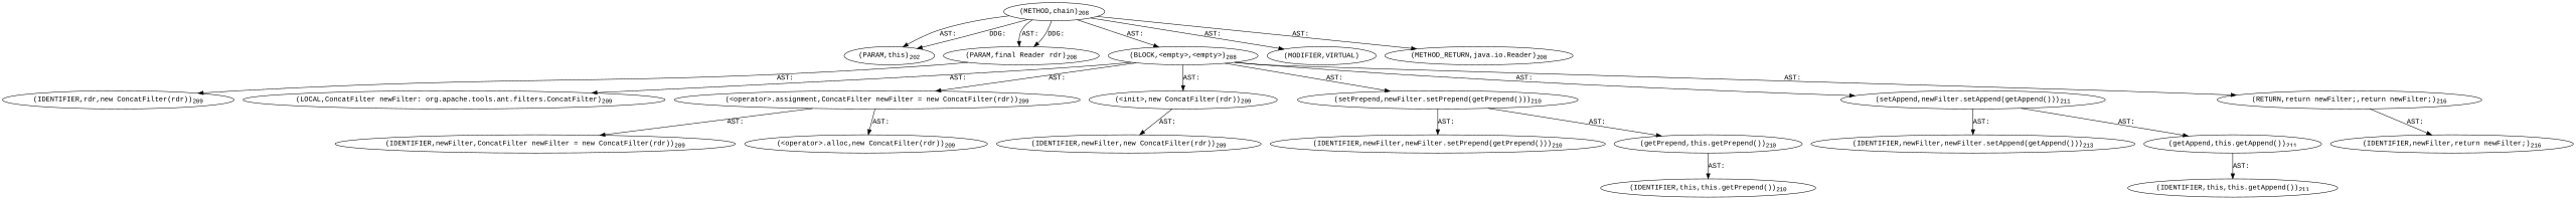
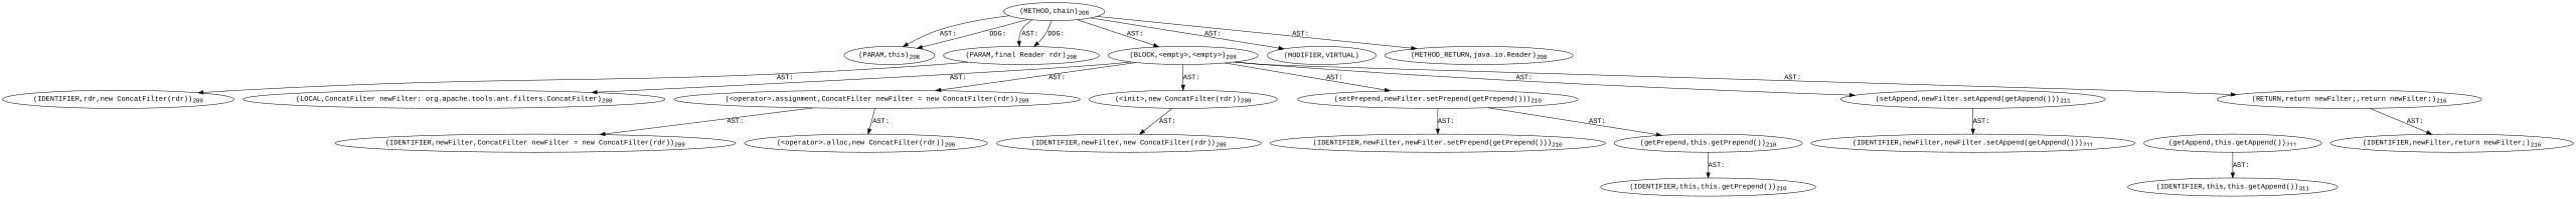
  digraph {
    fontname="Liberation Mono"
    node [fontname="Liberation Mono"]
    edge [fontname="Liberation Mono"]
    n1 [label=<(METHOD,chain)<SUB>208</SUB>>]
-   n2 [label=<(PARAM,this)<SUB>202</SUB>>]
+   n2 [label=<(PARAM,this)<SUB>208</SUB>>]
    n3 [label=<(PARAM,final Reader rdr)<SUB>208</SUB>>]
    n4 [label=<(BLOCK,&lt;empty&gt;,&lt;empty&gt;)<SUB>208</SUB>>]
    n5 [label=<(MODIFIER,VIRTUAL)>]
    n6 [label=<(METHOD_RETURN,java.io.Reader)<SUB>208</SUB>>]
    n7 [label=<(IDENTIFIER,rdr,new ConcatFilter(rdr))<SUB>209</SUB>>]
    n8 [label=<(LOCAL,ConcatFilter newFilter: org.apache.tools.ant.filters.ConcatFilter)<SUB>209</SUB>>]
    n9 [label=<(&lt;operator&gt;.assignment,ConcatFilter newFilter = new ConcatFilter(rdr))<SUB>209</SUB>>]
    n10 [label=<(&lt;init&gt;,new ConcatFilter(rdr))<SUB>209</SUB>>]
    n11 [label=<(setPrepend,newFilter.setPrepend(getPrepend()))<SUB>210</SUB>>]
    n12 [label=<(setAppend,newFilter.setAppend(getAppend()))<SUB>211</SUB>>]
    n13 [label=<(RETURN,return newFilter;,return newFilter;)<SUB>216</SUB>>]
    n14 [label=<(IDENTIFIER,newFilter,ConcatFilter newFilter = new ConcatFilter(rdr))<SUB>209</SUB>>]
    n15 [label=<(&lt;operator&gt;.alloc,new ConcatFilter(rdr))<SUB>209</SUB>>]
    n16 [label=<(IDENTIFIER,newFilter,new ConcatFilter(rdr))<SUB>209</SUB>>]
    n17 [label=<(IDENTIFIER,newFilter,newFilter.setPrepend(getPrepend()))<SUB>210</SUB>>]
    n18 [label=<(getPrepend,this.getPrepend())<SUB>210</SUB>>]
-   n19 [label=<(IDENTIFIER,newFilter,newFilter.setAppend(getAppend()))<SUB>213</SUB>>]
+   n19 [label=<(IDENTIFIER,newFilter,newFilter.setAppend(getAppend()))<SUB>211</SUB>>]
    n20 [label=<(getAppend,this.getAppend())<SUB>211</SUB>>]
    n21 [label=<(IDENTIFIER,newFilter,return newFilter;)<SUB>216</SUB>>]
    n22 [label=<(IDENTIFIER,this,this.getPrepend())<SUB>210</SUB>>]
-   n23 [label=<(IDENTIFIER,this,this.getAppend())<SUB>211</SUB>>]
+   n23 [label=<(IDENTIFIER,this,this.getAppend())<SUB>311</SUB>>]
    n1 -> n2 [label="AST: "]
    n1 -> n2 [label="DDG: "]
    n1 -> n3 [label="AST: "]
    n1 -> n3 [label="DDG: "]
    n1 -> n4 [label="AST: "]
    n1 -> n5 [label="AST: "]
    n1 -> n6 [label="AST: "]
    n3 -> n7 [label="AST: "]
    n4 -> n8 [label="AST: "]
    n4 -> n9 [label="AST: "]
    n4 -> n10 [label="AST: "]
    n4 -> n11 [label="AST: "]
    n4 -> n12 [label="AST: "]
    n4 -> n13 [label="AST: "]
    n9 -> n14 [label="AST: "]
    n9 -> n15 [label="AST: "]
    n10 -> n16 [label="AST: "]
    n11 -> n17 [label="AST: "]
    n11 -> n18 [label="AST: "]
    n12 -> n19 [label="AST: "]
-   n12 -> n20 [label="AST: "]
    n13 -> n21 [label="AST: "]
    n18 -> n22 [label="AST: "]
    n20 -> n23 [label="AST: "]
  }
